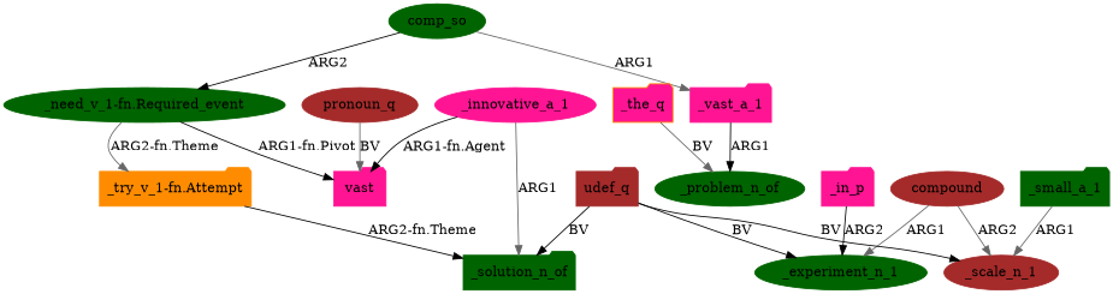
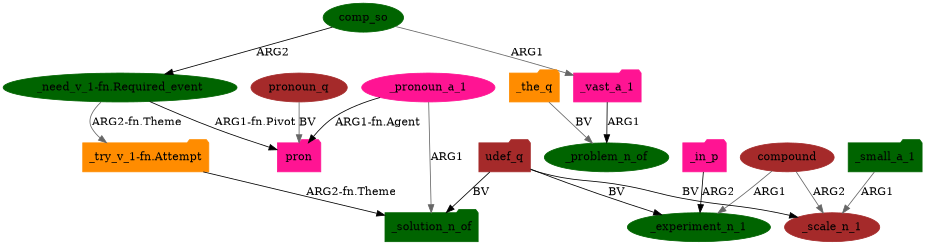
  digraph {
    node [color=darkgreen shape=ellipse style=filled]
    edge [color=black]
-   _innovative_a_1 [color=deeppink]
+   _innovative_a_1 [color=deeppink label=_pronoun_a_1]
    _solution_n_of [shape=folder]
-   pron [color=deeppink shape=folder label=vast]
+   pron [color=deeppink shape=folder]
    "_try_v_1-fn.Attempt" [color=darkorange shape=folder]
    _vast_a_1 [color=deeppink shape=folder]
    _problem_n_of
    _in_p [color=deeppink shape=folder]
    _experiment_n_1
    compound [color=brown]
    _scale_n_1 [color=brown]
    _small_a_1 [shape=folder]
    "_need_v_1-fn.Required_event"
    udef_q [color=brown shape=folder]
    comp_so
-   _the_q [color=darkorange shape=folder fillcolor=deeppink]
+   _the_q [color=darkorange shape=folder]
    pronoun_q [color=brown]
    _innovative_a_1 -> _solution_n_of [color=gray40 label=ARG1]
    _innovative_a_1 -> pron [label="ARG1-fn.Agent"]
    "_try_v_1-fn.Attempt" -> _solution_n_of [label="ARG2-fn.Theme"]
    _vast_a_1 -> _problem_n_of [label=ARG1]
    _in_p -> _experiment_n_1 [label=ARG2]
    compound -> _experiment_n_1 [color=gray40 label=ARG1]
    compound -> _scale_n_1 [color=gray40 label=ARG2]
    _small_a_1 -> _scale_n_1 [color=gray40 label=ARG1]
    "_need_v_1-fn.Required_event" -> pron [label="ARG1-fn.Pivot"]
    "_need_v_1-fn.Required_event" -> "_try_v_1-fn.Attempt" [color=gray40 label="ARG2-fn.Theme"]
    udef_q -> _solution_n_of [label=BV]
    udef_q -> _experiment_n_1 [label=BV]
    udef_q -> _scale_n_1 [label=BV]
    comp_so -> _vast_a_1 [color=gray40 label=ARG1]
    comp_so -> "_need_v_1-fn.Required_event" [label=ARG2]
    _the_q -> _problem_n_of [color=gray40 label=BV]
    pronoun_q -> pron [color=gray40 label=BV]
  }
